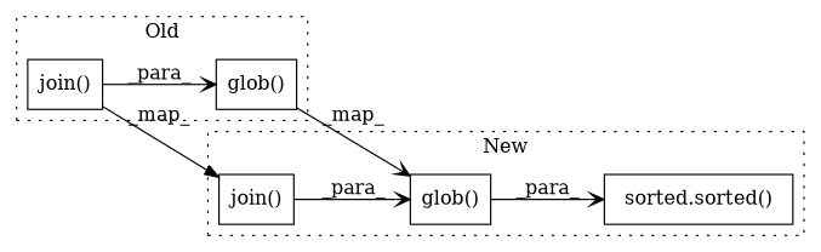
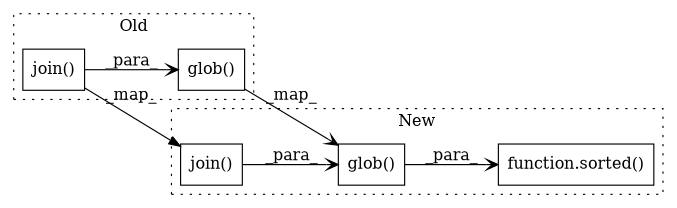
  digraph {
    rankdir=LR
    node [a=75 l="10,1" shape=box]
    edge [arrowhead=vee]
    n1 [label="glob()" s="5803,5862"]
    n2 [l="13,1" label="join()" s="5813,5861"]
    n3 [label="glob()" s="5843,5902"]
    n4 [l="13,1" label="join()" s="5853,5901"]
-   n5 [l="24,14" label="sorted.sorted()" s="5819,5903"]
+   n5 [l="24,14" label="function.sorted()" s="5819,5903"]
    subgraph cluster_1 {
      label=Old
      style=dotted
      n1
      n2
    }
    subgraph cluster_2 {
      label=New
      style=dotted
      n3
      n4
      n5
    }
    n1 -> n3 [label=_map_]
    n2 -> n1 [label=_para_]
    n2 -> n4 [label=_map_ arrowhead=normal]
    n3 -> n5 [label=_para_]
    n4 -> n3 [label=_para_]
  }
